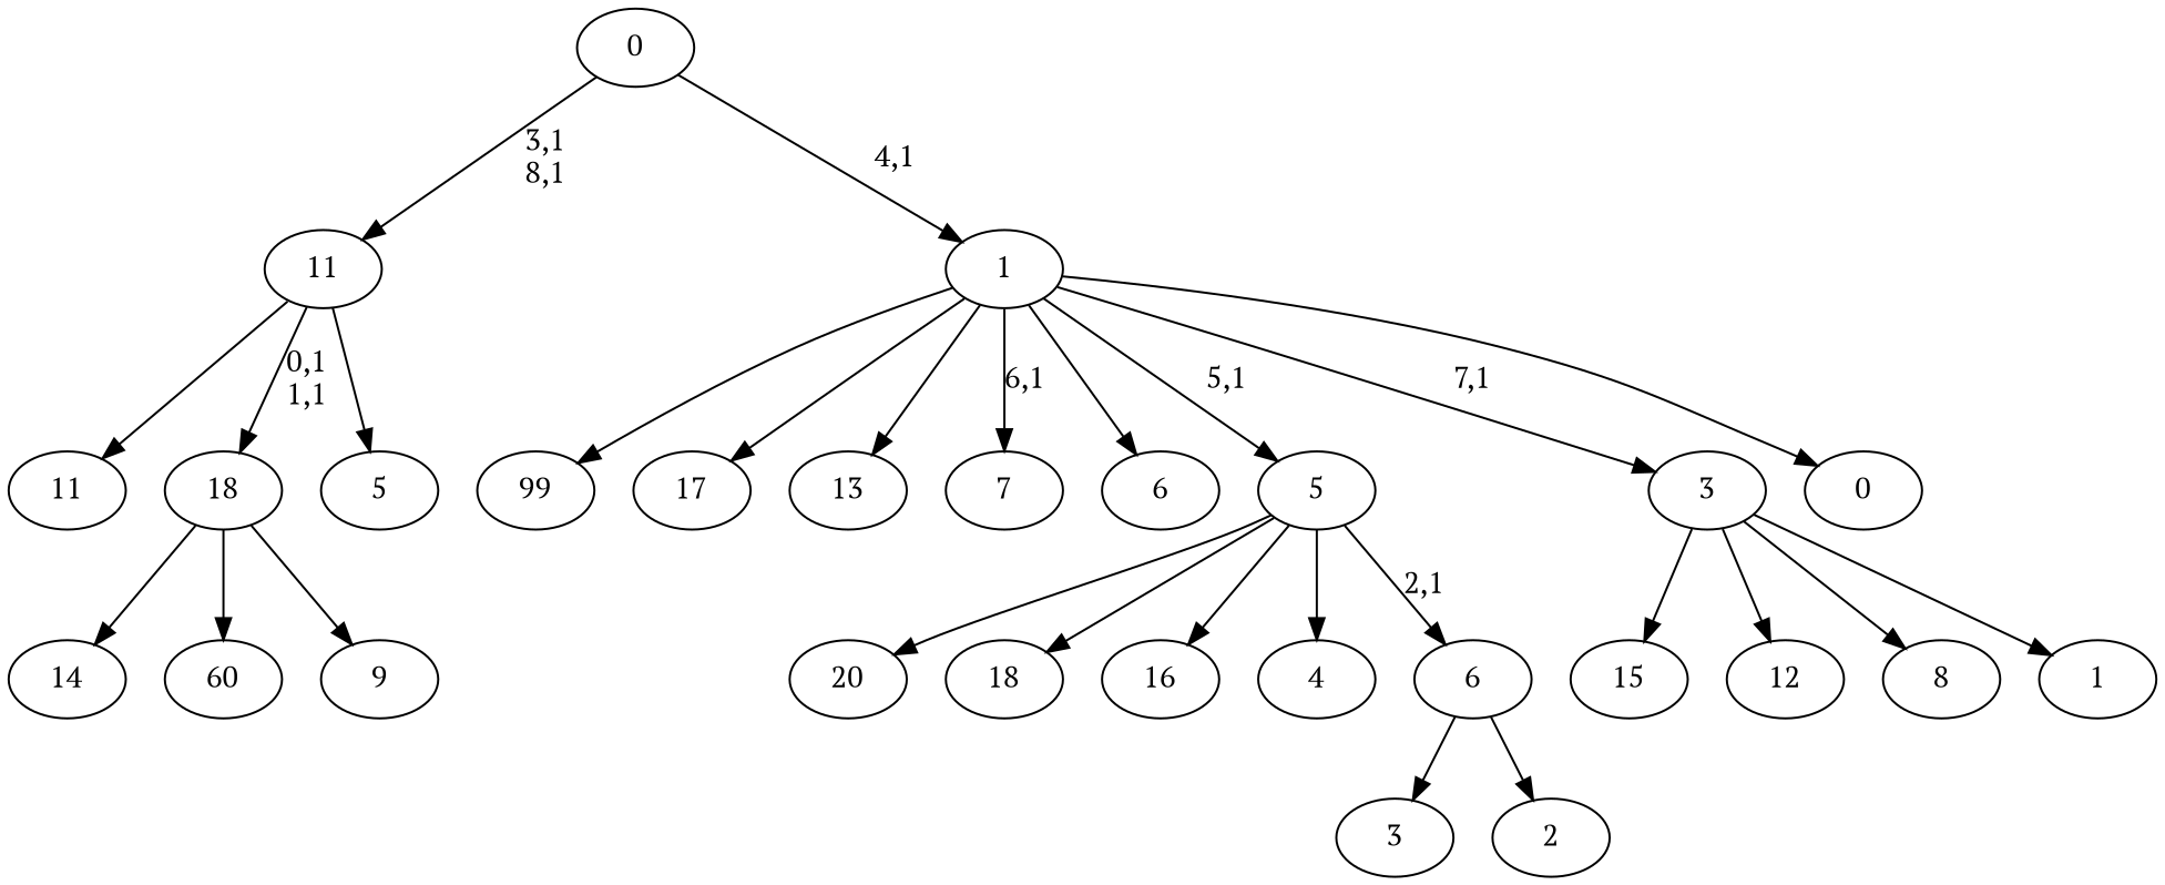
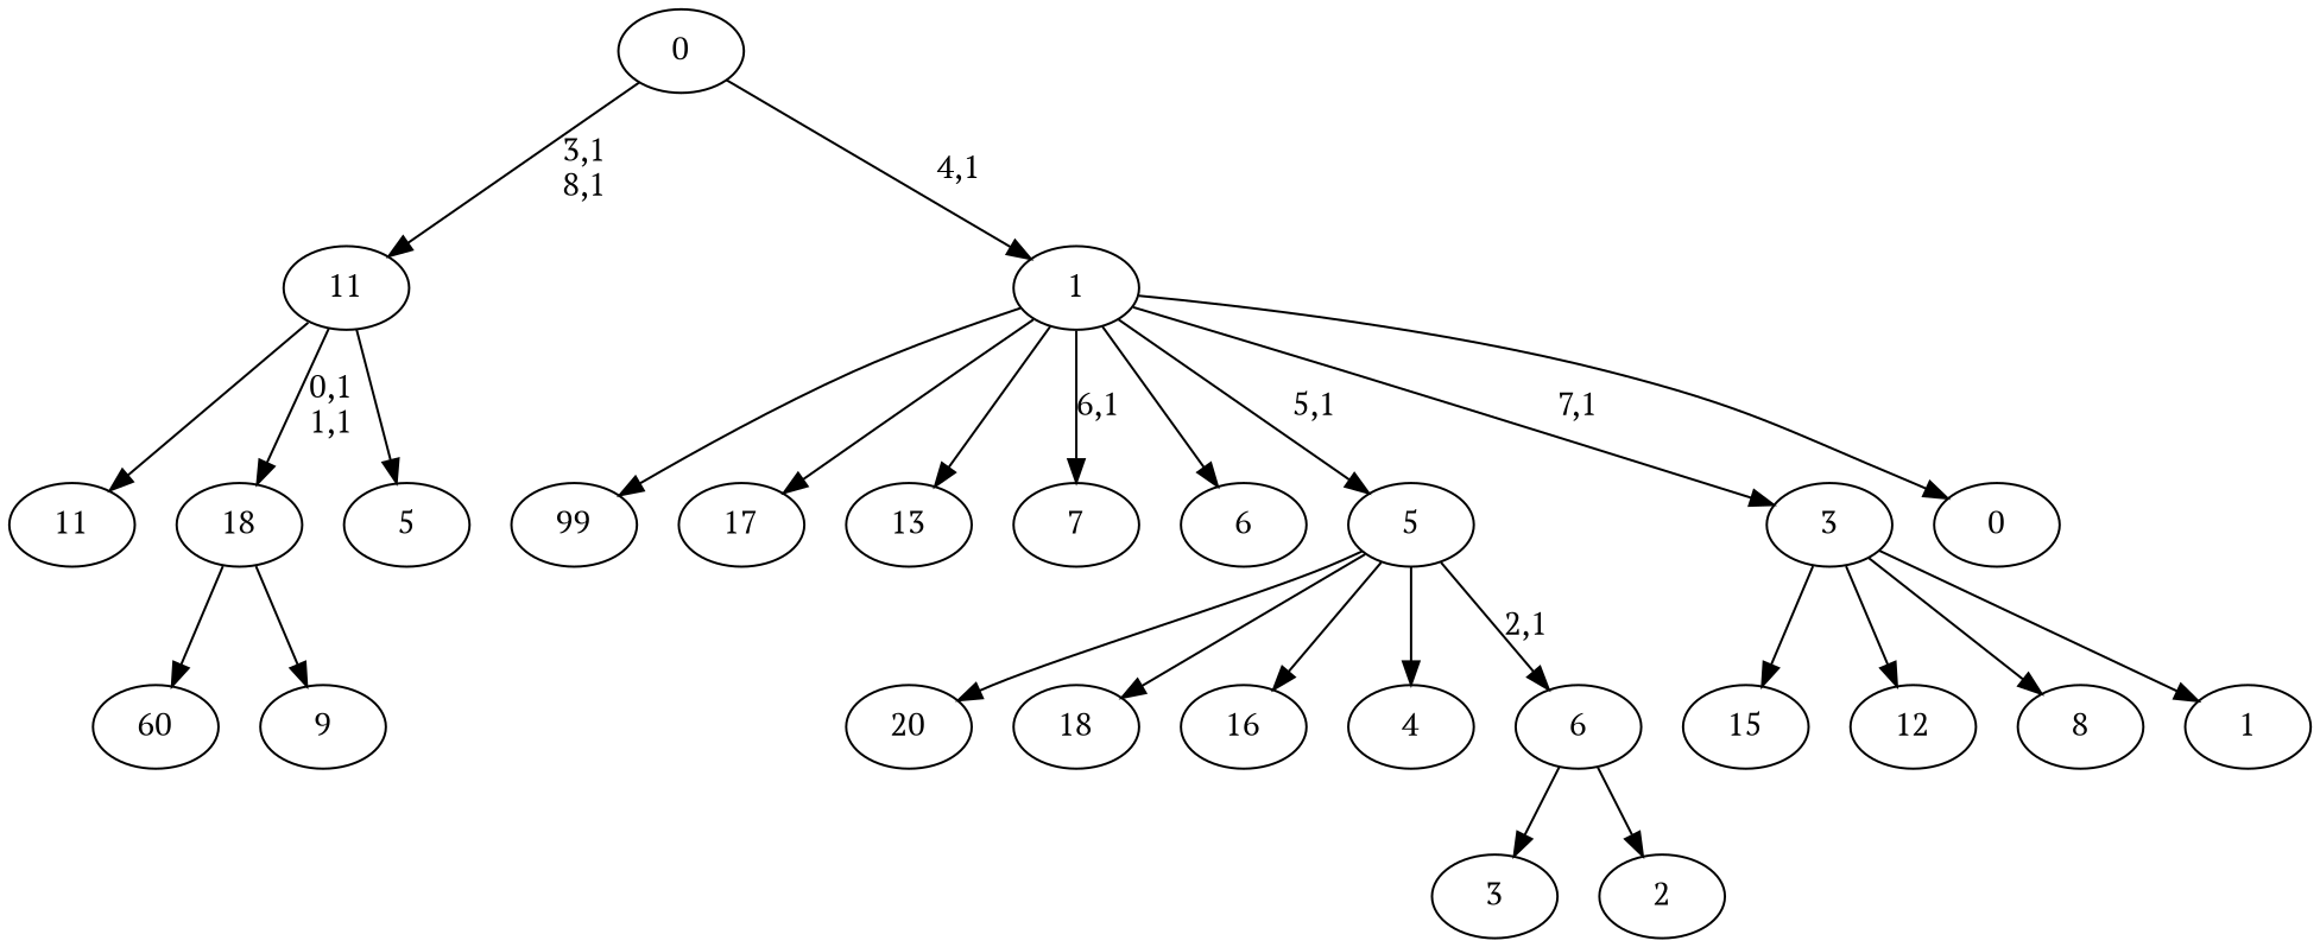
  digraph {
    fontname="PT Serif"
    node [fontname="PT Serif"]
    edge [fontname="PT Serif"]
    n1 [label=20]
    n2 [label=99]
    n3 [label=18]
    n4 [label=17]
    n5 [label=16]
    n6 [label=15]
-   n7 [label=14]
    n8 [label=13]
    n9 [label=12]
    n10 [label=11]
    n11 [label=60]
    n12 [label=9]
    18
    n14 [label=8]
    n15 [label=7]
    n16 [label=6]
    n17 [label=5]
    11
    n19 [label=4]
    n20 [label=3]
    n21 [label=2]
    6
    5
    n24 [label=1]
    3
    n26 [label=0]
    1
    0
-   18 -> n7
    18 -> n11
    18 -> n12
    11 -> n10
    11 -> 18 [label="0,1\n1,1"]
    11 -> n17
    6 -> n20
    6 -> n21
    5 -> n1
    5 -> n3
    5 -> n5
    5 -> n19
    5 -> 6 [label="2,1"]
    3 -> n6
    3 -> n9
    3 -> n14
    3 -> n24
    1 -> n2
    1 -> n4
    1 -> n8
    1 -> n15 [label="6,1"]
    1 -> n16
    1 -> 5 [label="5,1"]
    1 -> 3 [label="7,1"]
    1 -> n26
    0 -> 11 [label="3,1\n8,1"]
    0 -> 1 [label="4,1"]
  }
